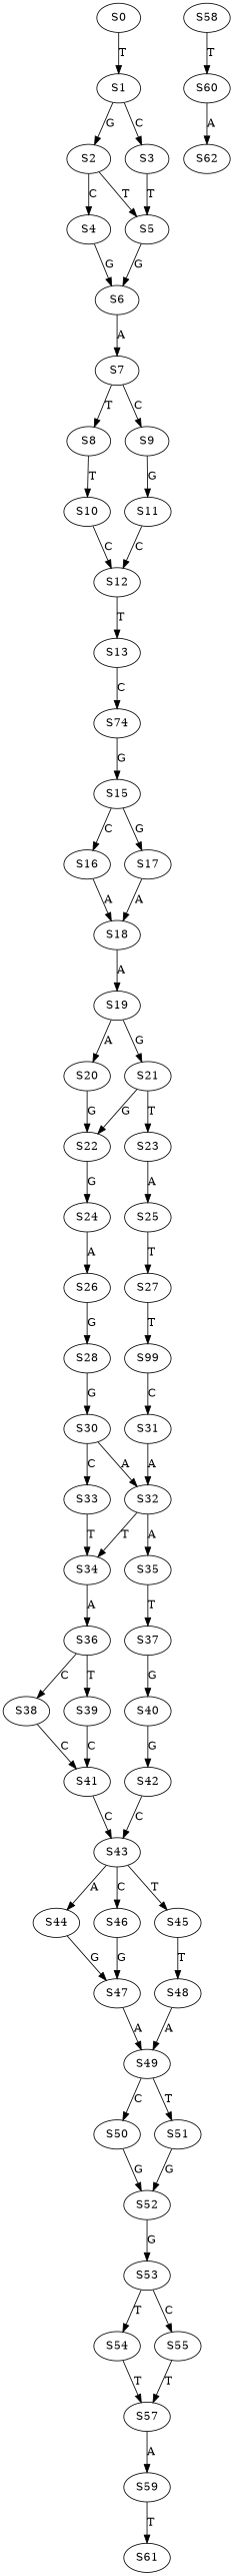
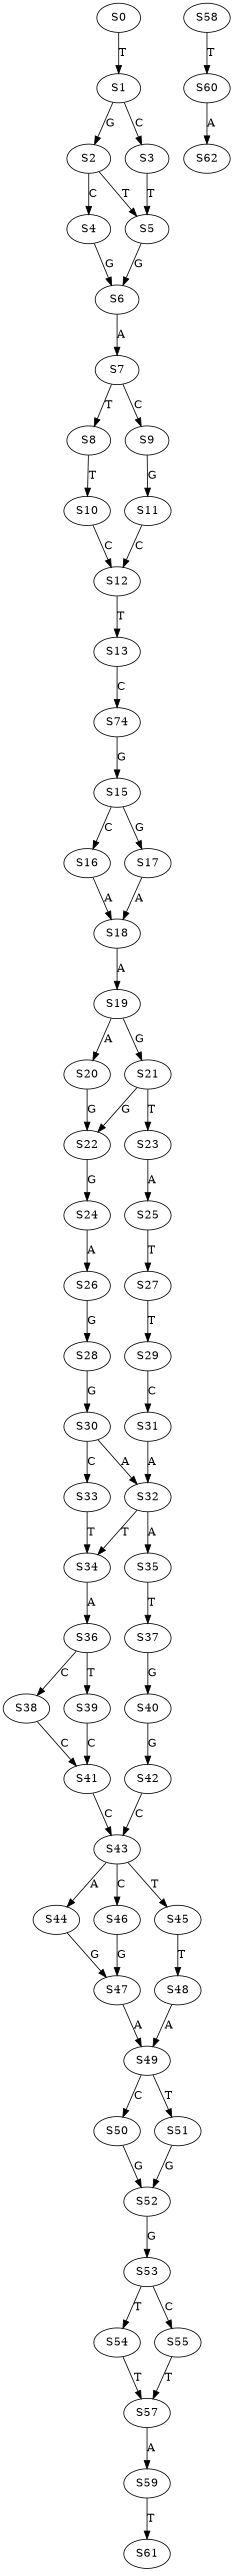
  strict digraph {
    S0
    S1
    S2
    S3
    S4
    S5
    S6
    S7
    S8
    S9
    S10
    S11
    S12
    S13
    n15 [label=S74]
    S15
    S16
    S17
    S18
    S19
    S20
    S21
    S22
    S23
    S24
    S25
    S26
    S27
    S28
-   S29 [label=S99]
+   S29
    S30
    S31
    S32
    S33
    S34
    S35
    S36
    S37
    S38
    S39
    S40
    S41
    S42
    S43
    S44
    S45
    S46
    S47
    S48
    S49
    S50
    S51
    S52
    S53
    S54
    S55
    S57
    S59
    S58
    S60
    S61
    S62
    S0 -> S1 [label=T]
    S1 -> S2 [label=G]
    S1 -> S3 [label=C]
    S2 -> S4 [label=C]
    S2 -> S5 [label=T]
    S3 -> S5 [label=T]
    S4 -> S6 [label=G]
    S5 -> S6 [label=G]
    S6 -> S7 [label=A]
    S7 -> S8 [label=T]
    S7 -> S9 [label=C]
    S8 -> S10 [label=T]
    S9 -> S11 [label=G]
    S10 -> S12 [label=C]
    S11 -> S12 [label=C]
    S12 -> S13 [label=T]
    S13 -> n15 [label=C]
    n15 -> S15 [label=G]
    S15 -> S16 [label=C]
    S15 -> S17 [label=G]
    S16 -> S18 [label=A]
    S17 -> S18 [label=A]
    S18 -> S19 [label=A]
    S19 -> S20 [label=A]
    S19 -> S21 [label=G]
    S20 -> S22 [label=G]
    S21 -> S22 [label=G]
    S21 -> S23 [label=T]
    S22 -> S24 [label=G]
    S23 -> S25 [label=A]
    S24 -> S26 [label=A]
    S25 -> S27 [label=T]
    S26 -> S28 [label=G]
    S27 -> S29 [label=T]
    S28 -> S30 [label=G]
    S29 -> S31 [label=C]
    S30 -> S32 [label=A]
    S30 -> S33 [label=C]
    S31 -> S32 [label=A]
    S32 -> S34 [label=T]
    S32 -> S35 [label=A]
    S33 -> S34 [label=T]
    S34 -> S36 [label=A]
    S35 -> S37 [label=T]
    S36 -> S38 [label=C]
    S36 -> S39 [label=T]
    S37 -> S40 [label=G]
    S38 -> S41 [label=C]
    S39 -> S41 [label=C]
    S40 -> S42 [label=G]
    S41 -> S43 [label=C]
    S42 -> S43 [label=C]
    S43 -> S44 [label=A]
    S43 -> S45 [label=T]
    S43 -> S46 [label=C]
    S44 -> S47 [label=G]
    S45 -> S48 [label=T]
    S46 -> S47 [label=G]
    S47 -> S49 [label=A]
    S48 -> S49 [label=A]
    S49 -> S50 [label=C]
    S49 -> S51 [label=T]
    S50 -> S52 [label=G]
    S51 -> S52 [label=G]
    S52 -> S53 [label=G]
    S53 -> S54 [label=T]
    S53 -> S55 [label=C]
    S54 -> S57 [label=T]
    S55 -> S57 [label=T]
    S57 -> S59 [label=A]
    S59 -> S61 [label=T]
    S58 -> S60 [label=T]
    S60 -> S62 [label=A]
  }
